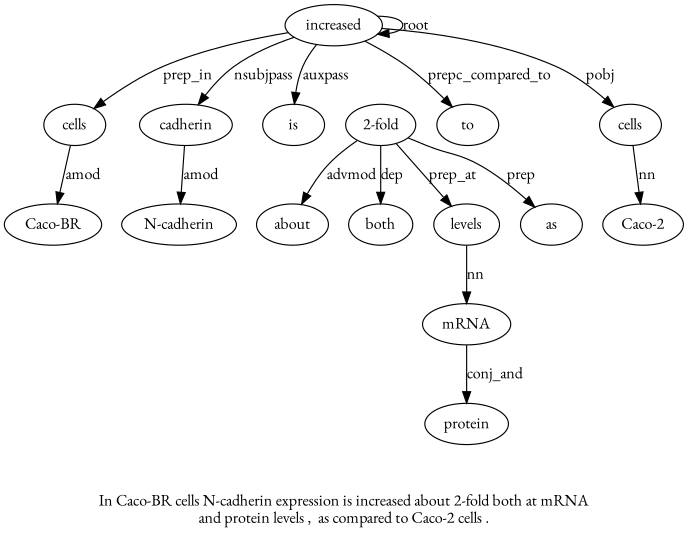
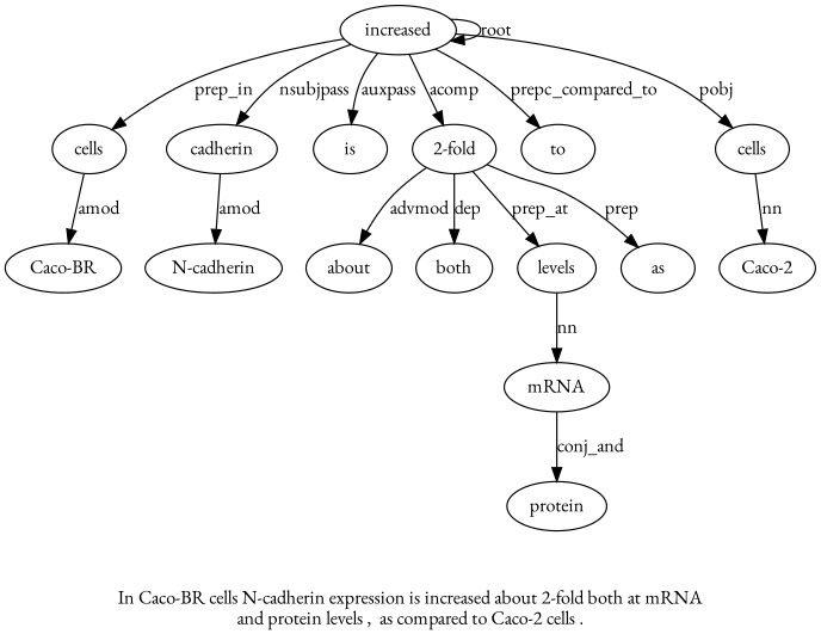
  digraph {
    fontname="EB Garamond"
    label="In Caco-BR cells N-cadherin expression is increased about 2-fold both at mRNA\nand protein levels ,  as compared to Caco-2 cells ."
    node [fillcolor=white fontname="EB Garamond" style=filled]
    edge [fontname="EB Garamond"]
    n1 [label=cells]
    n2 [label="Caco-BR"]
    n3 [label=increased]
    n4 [label=cadherin]
    n5 [label=is]
    n6 [label="2-fold"]
    n7 [label=to]
    n8 [label=cells]
    n9 [label="N-cadherin"]
    n10 [label=about]
    n11 [label=both]
    n12 [label=levels]
    n13 [label=as]
    n14 [label="Caco-2"]
    n15 [label=mRNA]
    n16 [label=protein]
    n1 -> n2 [label=amod]
    n3 -> n1 [label=prep_in]
    n3 -> n3 [label=root]
    n3 -> n4 [label=nsubjpass]
    n3 -> n5 [label=auxpass]
+   n3 -> n6 [label=acomp]
    n3 -> n7 [label=prepc_compared_to]
    n3 -> n8 [label=pobj]
    n4 -> n9 [label=amod]
    n6 -> n10 [label=advmod]
    n6 -> n11 [label=dep]
    n6 -> n12 [label=prep_at]
    n6 -> n13 [label=prep]
    n8 -> n14 [label=nn]
    n12 -> n15 [label=nn]
    n15 -> n16 [label=conj_and]
  }
